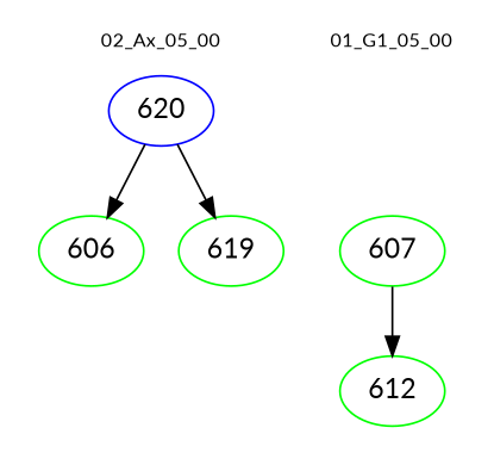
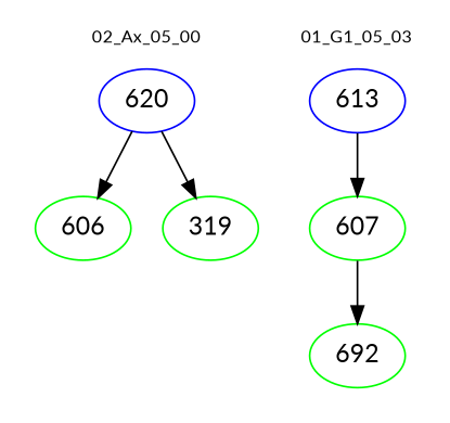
  digraph {
    fontname=Lato
    node [color=green fontname=Lato]
    edge [color=black fontname=Lato]
    n1 [color=blue label=620]
    n2 [label=606]
-   n3 [label=619]
+   n3 [label=319]
+   n4 [color=blue label=613]
    n5 [label=607]
-   n6 [label=612]
+   n6 [label=692]
    subgraph cluster_1 {
      color=white
      fontsize=10
      label="02_Ax_05_00"
      n1
      n2
      n3
    }
    subgraph cluster_2 {
      color=white
      fontsize=10
-     label="01_G1_05_00"
+     label="01_G1_05_03"
+     n4
      n5
      n6
    }
    n1 -> n2
    n1 -> n3
+   n4 -> n5
    n5 -> n6
  }
